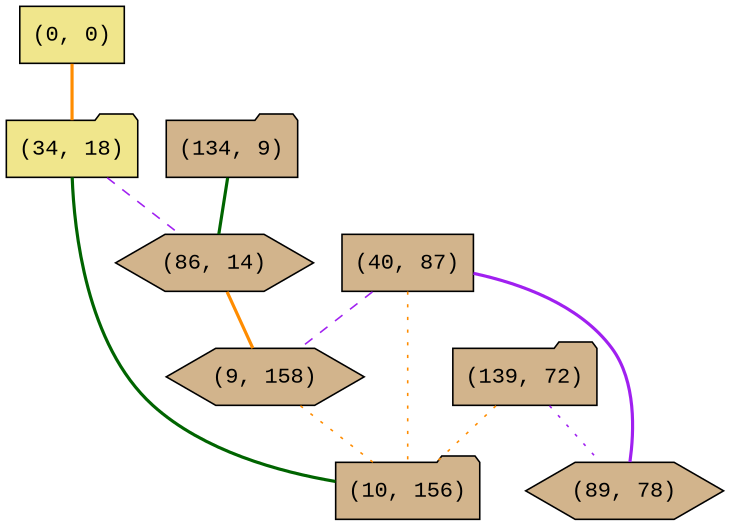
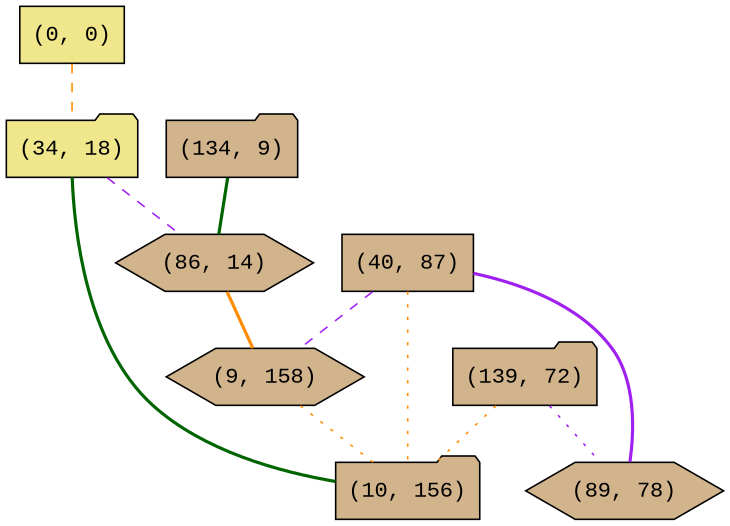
  graph {
    fontname="Liberation Mono"
    node [fillcolor=tan fontname="Liberation Mono" shape=folder style=filled]
    edge [color=darkorange fontname="Liberation Mono" style=bold weight=1]
    "(86, 14)" [shape=hexagon]
    "(134, 9)"
    "(9, 158)" [shape=hexagon]
    "(0, 0)" [fillcolor=khaki shape=box]
    "(34, 18)" [fillcolor=khaki]
    "(10, 156)"
    "(40, 87)" [shape=box]
    "(89, 78)" [shape=hexagon]
    "(139, 72)"
    "(86, 14)" -- "(9, 158)"
    "(134, 9)" -- "(86, 14)" [color=darkgreen]
    "(9, 158)" -- "(10, 156)" [style=dotted]
-   "(0, 0)" -- "(34, 18)" [weight=4]
+   "(0, 0)" -- "(34, 18)" [style=dashed weight=4]
    "(34, 18)" -- "(86, 14)" [color=purple style=dashed]
    "(34, 18)" -- "(10, 156)" [color=darkgreen weight=3]
    "(40, 87)" -- "(9, 158)" [color=purple style=dashed weight=3]
    "(40, 87)" -- "(10, 156)" [style=dotted weight=3]
    "(40, 87)" -- "(89, 78)" [color=purple]
    "(139, 72)" -- "(10, 156)" [style=dotted weight=3]
    "(139, 72)" -- "(89, 78)" [color=purple style=dotted]
  }
